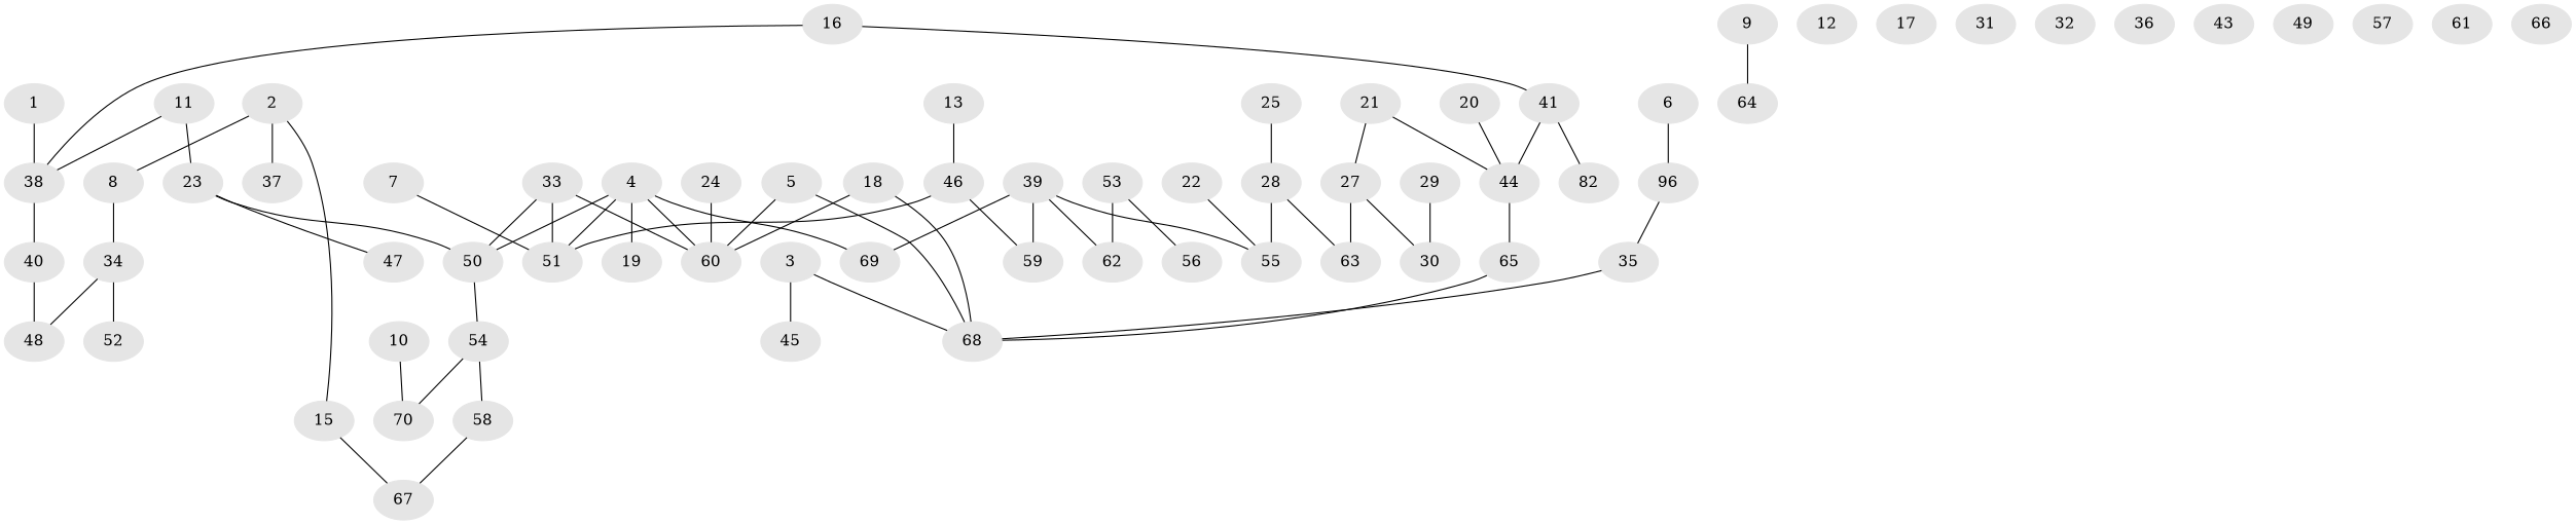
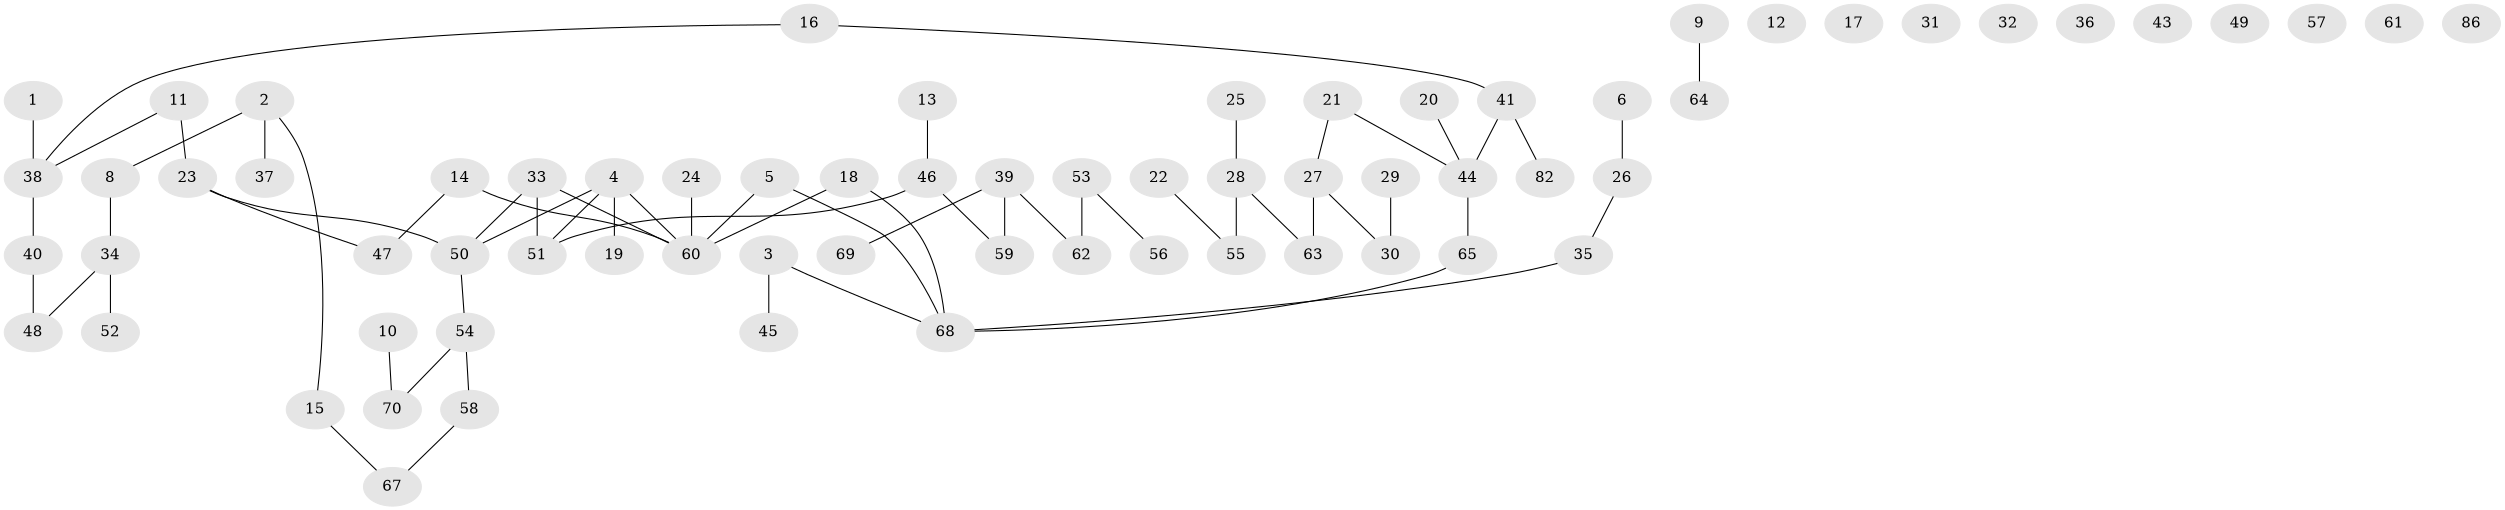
  graph {
    node [color=gray90 style=filled]
    1
    38
    40
    2
    8
    15
    37
    34
    67
    3
    45
    68
    4
    19
    50
    51
    60
    69
    54
    5
    6
-   26 [label=96]
+   26
    35
-   7
    48
    52
    9
    64
    10
    70
    11
    23
    39
    55
    59
    62
    12
    13
    46
+   14
    47
    16
    41
    44
    n45 [label=82]
    17
    18
    20
    65
    21
    27
    30
    63
    22
    24
    25
    28
    29
    31
    32
    33
    36
    43
    49
    58
    53
    56
    57
    61
-   66
+   66 [label=86]
    1 -- 38
    38 -- 40
    40 -- 48
    2 -- 8
    2 -- 15
    2 -- 37
    8 -- 34
    15 -- 67
    34 -- 48
    34 -- 52
    3 -- 45
    3 -- 68
    4 -- 19
    4 -- 50
    4 -- 51
    4 -- 60
-   4 -- 69
    50 -- 54
    54 -- 70
    54 -- 58
    5 -- 68
    5 -- 60
    6 -- 26
    26 -- 35
    35 -- 68
-   7 -- 51
    9 -- 64
    10 -- 70
    11 -- 38
    11 -- 23
    23 -- 50
    23 -- 47
    39 -- 69
-   39 -- 55
    39 -- 59
    39 -- 62
    13 -- 46
    46 -- 51
    46 -- 59
+   14 -- 60
+   14 -- 47
    16 -- 38
    16 -- 41
    41 -- 44
    41 -- n45
    44 -- 65
    18 -- 68
    18 -- 60
    20 -- 44
    65 -- 68
    21 -- 44
    21 -- 27
    27 -- 30
    27 -- 63
    22 -- 55
    24 -- 60
    25 -- 28
    28 -- 55
    28 -- 63
    29 -- 30
    33 -- 50
    33 -- 51
    33 -- 60
    58 -- 67
    53 -- 62
    53 -- 56
  }
